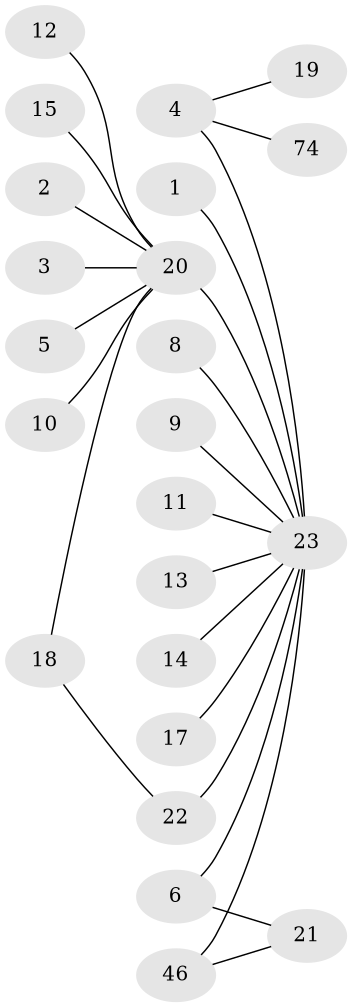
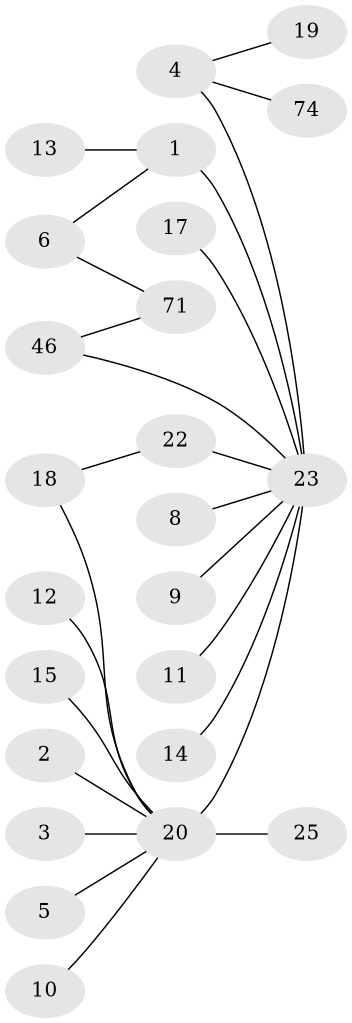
  graph {
    rankdir=LR
    node [color=gray90 style=filled]
    edge [weight=1.0]
    1
    23
    2
    20
+   25
    3
    4
    19
    n9 [label=74]
    5
    6
-   21
+   21 [label=71]
    8
    9
    10
    11
    12
    13
    14
    15
    n21 [label=46]
    17
    18
    22
    1 -- 23
    2 -- 20
    20 -- 23 [weight=2.0]
+   20 -- 25
    3 -- 20
    4 -- 23
    4 -- 19
    4 -- n9
    5 -- 20
-   6 -- 23
+   6 -- 1
    6 -- 21
    8 -- 23
    9 -- 23
    10 -- 20 [weight=2.0]
    11 -- 23
    12 -- 20
-   13 -- 23
+   13 -- 1
    14 -- 23
    15 -- 20
    n21 -- 23
    n21 -- 21
    17 -- 23 [weight=2.0]
    18 -- 20
    18 -- 22
    22 -- 23
  }
